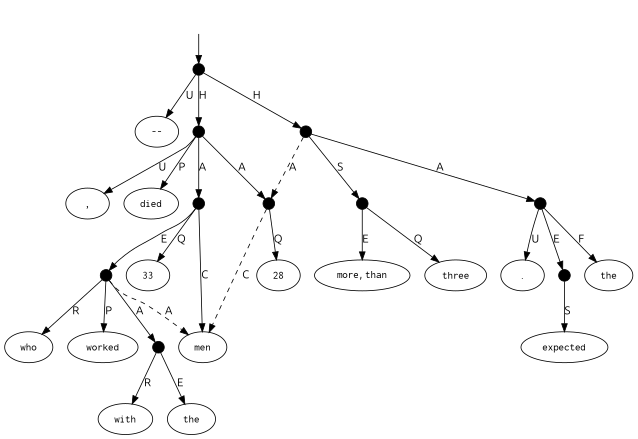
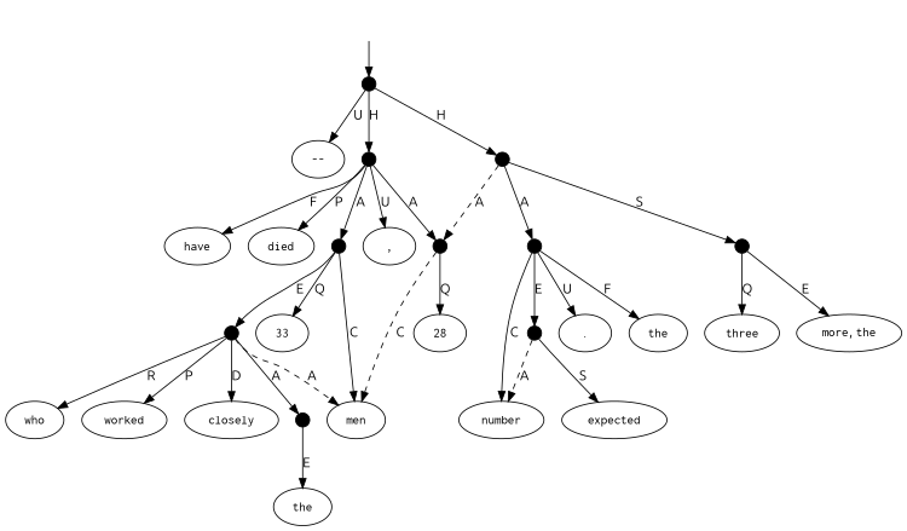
  digraph {
    fontname=Ubuntu
    node [fontname=Ubuntu]
    edge [fontname=Ubuntu]
    top [style=invis]
    23 [shape=point width=0.2]
    n3 [label=<<table align="center" border="0" cellspacing="0"><tr><td colspan="2"><font face="Courier">--</font></td></tr></table>>]
    22 [shape=point width=0.2]
    28 [shape=point width=0.2]
    n6 [label=<<table align="center" border="0" cellspacing="0"><tr><td colspan="2"><font face="Courier">,</font></td></tr></table>>]
+   n7 [label=<<table align="center" border="0" cellspacing="0"><tr><td colspan="2"><font face="Courier">have</font></td></tr></table>>]
    n8 [label=<<table align="center" border="0" cellspacing="0"><tr><td colspan="2"><font face="Courier">died</font></td></tr></table>>]
    21 [shape=point width=0.2]
    26 [shape=point width=0.2]
    27 [shape=point width=0.2]
    29 [shape=point width=0.2]
    n13 [label=<<table align="center" border="0" cellspacing="0"><tr><td colspan="2"><font face="Courier">33</font></td></tr></table>>]
    n14 [label=<<table align="center" border="0" cellspacing="0"><tr><td colspan="2"><font face="Courier">men</font></td></tr></table>>]
    n15 [label=<<table align="center" border="0" cellspacing="0"><tr><td colspan="2"><font face="Courier">who</font></td></tr></table>>]
    n16 [label=<<table align="center" border="0" cellspacing="0"><tr><td colspan="2"><font face="Courier">worked</font></td></tr></table>>]
-   n18 [label=<<table align="center" border="0" cellspacing="0"><tr><td colspan="2"><font face="Courier">with</font></td></tr></table>>]
+   n17 [label=<<table align="center" border="0" cellspacing="0"><tr><td colspan="2"><font face="Courier">closely</font></td></tr></table>>]
    n19 [label=<<table align="center" border="0" cellspacing="0"><tr><td colspan="2"><font face="Courier">the</font></td></tr></table>>]
    n20 [label=<<table align="center" border="0" cellspacing="0"><tr><td colspan="2"><font face="Courier">28</font></td></tr></table>>]
-   n21 [label=<<table align="center" border="0" cellspacing="0"><tr><td colspan="2"><font face="Courier">more</font>,&nbsp;<font face="Courier">than</font></td></tr></table>>]
+   n21 [label=<<table align="center" border="0" cellspacing="0"><tr><td colspan="2"><font face="Courier">more</font>,&nbsp;<font face="Courier">the</font></td></tr></table>>]
    n22 [label=<<table align="center" border="0" cellspacing="0"><tr><td colspan="2"><font face="Courier">three</font></td></tr></table>>]
    n23 [label=<<table align="center" border="0" cellspacing="0"><tr><td colspan="2"><font face="Courier">the</font></td></tr></table>>]
    n24 [label=<<table align="center" border="0" cellspacing="0"><tr><td colspan="2"><font face="Courier">expected</font></td></tr></table>>]
+   n25 [label=<<table align="center" border="0" cellspacing="0"><tr><td colspan="2"><font face="Courier">number</font></td></tr></table>>]
    n26 [label=<<table align="center" border="0" cellspacing="0"><tr><td colspan="2"><font face="Courier">.</font></td></tr></table>>]
    24 [shape=point width=0.2]
    25 [shape=point width=0.2]
    30 [shape=point width=0.2]
    top -> 23
    23 -> n3 [label=U]
    23 -> 22 [label=H]
    23 -> 28 [label=H]
    22 -> n6 [label=U]
+   22 -> n7 [label=F]
    22 -> n8 [label=P]
    22 -> 21 [label=A]
    22 -> 26 [label=A]
    28 -> 26 [label=A style=dashed]
    28 -> 27 [label=S]
    28 -> 29 [label=A]
    21 -> n13 [label=Q]
    21 -> n14 [label=C]
    21 -> 24 [label=E]
    26 -> n14 [label=C style=dashed]
    26 -> n20 [label=Q]
    27 -> n21 [label=E]
    27 -> n22 [label=Q]
    29 -> n23 [label=F]
+   29 -> n25 [label=C]
    29 -> n26 [label=U]
    29 -> 30 [label=E]
    24 -> n14 [label=A style=dashed]
    24 -> n15 [label=R]
    24 -> n16 [label=P]
+   24 -> n17 [label=D]
    24 -> 25 [label=A]
-   25 -> n18 [label=R]
    25 -> n19 [label=E]
    30 -> n24 [label=S]
+   30 -> n25 [label=A style=dashed]
  }
